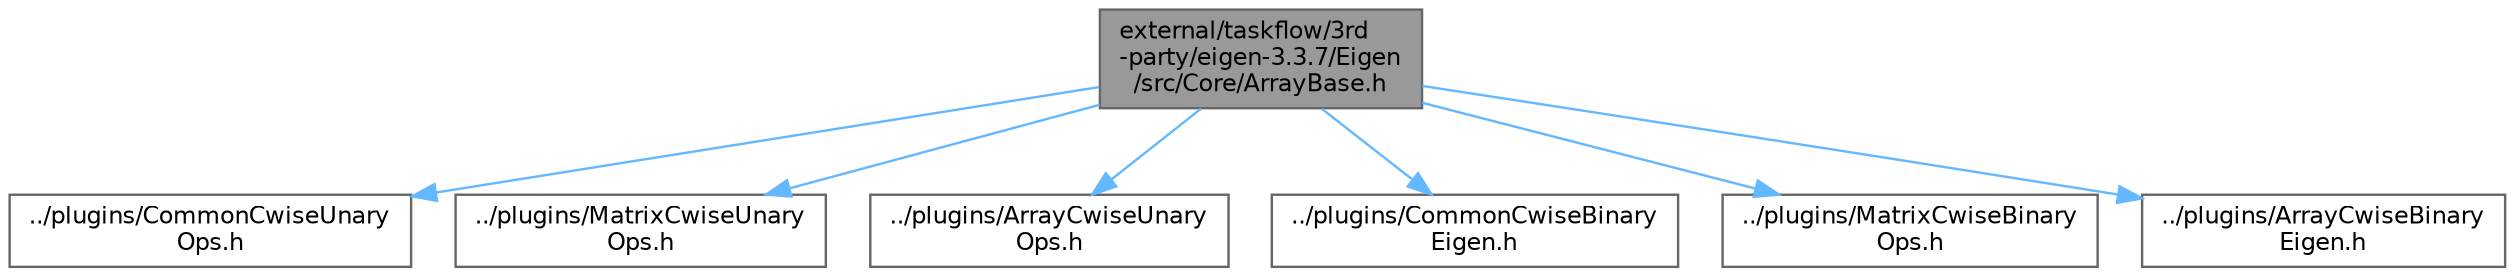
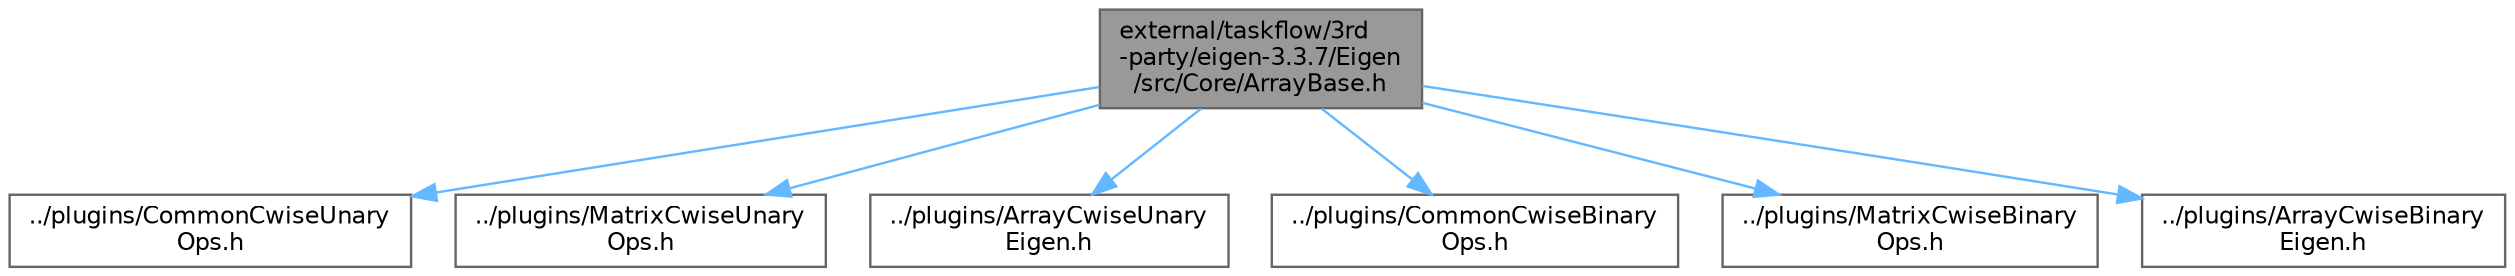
  digraph {
    node [color=grey40 fillcolor=white fontname=Helvetica fontsize=10 shape=box style=filled]
    edge [color=steelblue1 fontname=Helvetica fontsize=10 labelfontname=Helvetica labelfontsize=10 style=solid]
    n1 [color=gray40 fillcolor=grey60 fontcolor=black height=0.2 label="external/taskflow/3rd\l-party/eigen-3.3.7/Eigen\l/src/Core/ArrayBase.h" width=0.4]
    n2 [height=0.2 label="../plugins/CommonCwiseUnary\lOps.h" width=0.4]
    n3 [height=0.2 label="../plugins/MatrixCwiseUnary\lOps.h" width=0.4]
-   n4 [height=0.2 label="../plugins/ArrayCwiseUnary\lOps.h" width=0.4]
-   n5 [height=0.2 label="../plugins/CommonCwiseBinary\lEigen.h" width=0.4]
+   n4 [height=0.2 label="../plugins/ArrayCwiseUnary\lEigen.h" width=0.4]
+   n5 [height=0.2 label="../plugins/CommonCwiseBinary\lOps.h" width=0.4]
    n6 [height=0.2 label="../plugins/MatrixCwiseBinary\lOps.h" width=0.4]
    n7 [height=0.2 label="../plugins/ArrayCwiseBinary\lEigen.h" width=0.4]
    n1 -> n2
    n1 -> n3
    n1 -> n4
    n1 -> n5
    n1 -> n6
    n1 -> n7
  }
